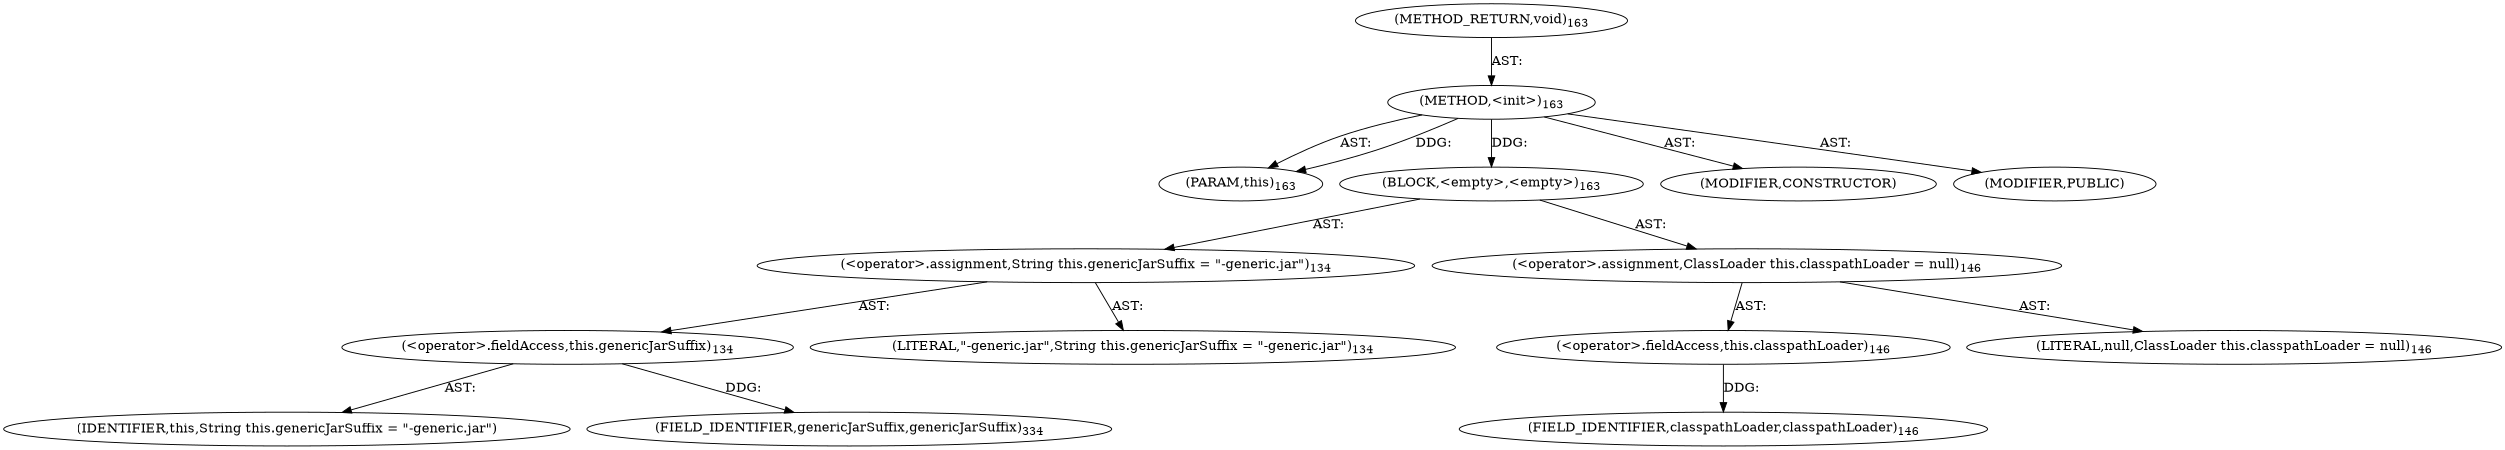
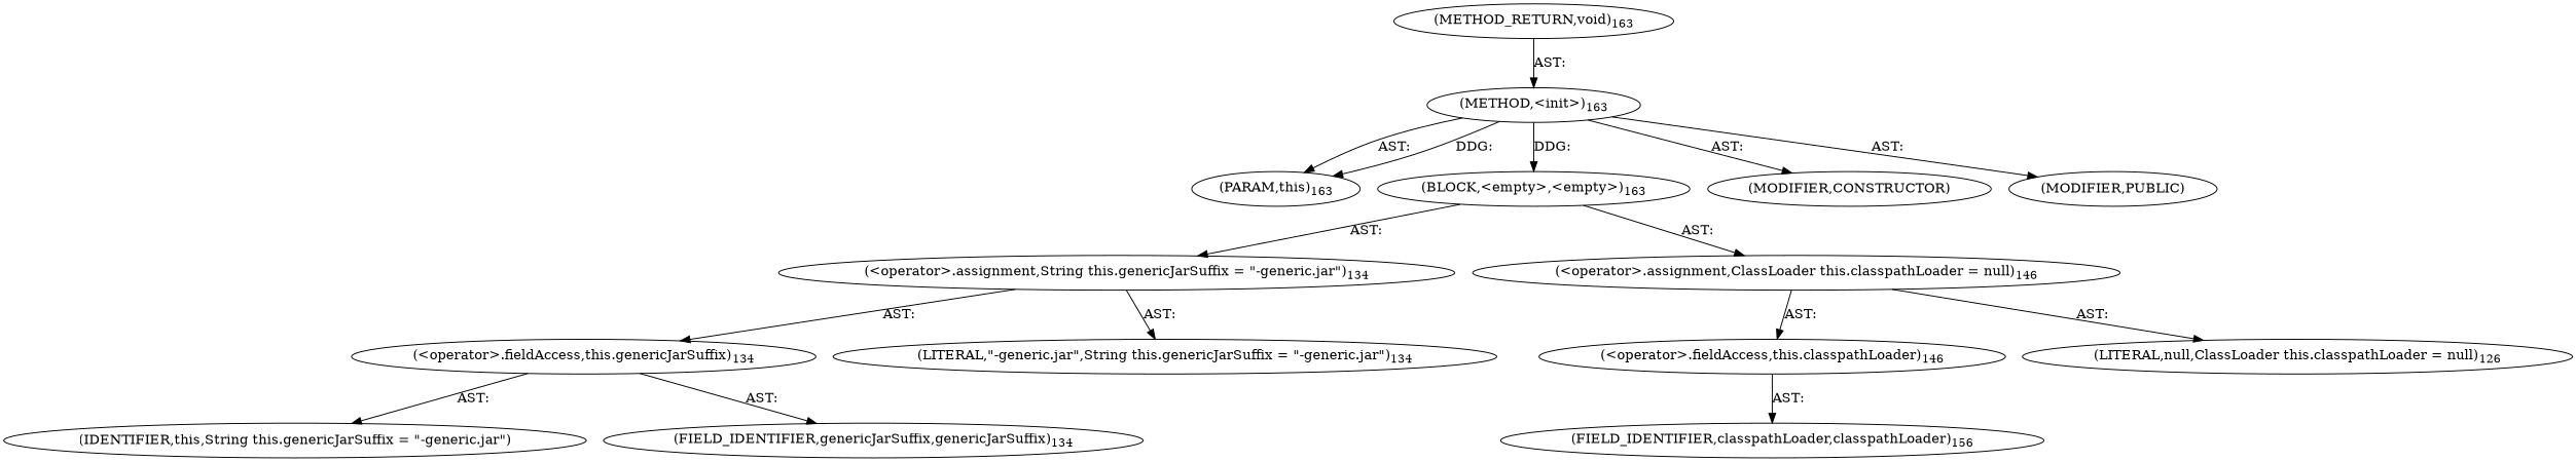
  digraph {
    n1 [label=<(METHOD,&lt;init&gt;)<SUB>163</SUB>>]
    n2 [label=<(PARAM,this)<SUB>163</SUB>>]
    n3 [label=<(BLOCK,&lt;empty&gt;,&lt;empty&gt;)<SUB>163</SUB>>]
    n4 [label=<(MODIFIER,CONSTRUCTOR)>]
    n5 [label=<(MODIFIER,PUBLIC)>]
    n6 [label=<(&lt;operator&gt;.assignment,String this.genericJarSuffix = &quot;-generic.jar&quot;)<SUB>134</SUB>>]
    n7 [label=<(&lt;operator&gt;.assignment,ClassLoader this.classpathLoader = null)<SUB>146</SUB>>]
    n8 [label=<(METHOD_RETURN,void)<SUB>163</SUB>>]
    n9 [label=<(&lt;operator&gt;.fieldAccess,this.genericJarSuffix)<SUB>134</SUB>>]
    n10 [label=<(LITERAL,&quot;-generic.jar&quot;,String this.genericJarSuffix = &quot;-generic.jar&quot;)<SUB>134</SUB>>]
    n11 [label=<(&lt;operator&gt;.fieldAccess,this.classpathLoader)<SUB>146</SUB>>]
-   n12 [label=<(LITERAL,null,ClassLoader this.classpathLoader = null)<SUB>146</SUB>>]
+   n12 [label=<(LITERAL,null,ClassLoader this.classpathLoader = null)<SUB>126</SUB>>]
    n13 [label=<(IDENTIFIER,this,String this.genericJarSuffix = &quot;-generic.jar&quot;)>]
-   n14 [label=<(FIELD_IDENTIFIER,genericJarSuffix,genericJarSuffix)<SUB>334</SUB>>]
-   n15 [label=<(FIELD_IDENTIFIER,classpathLoader,classpathLoader)<SUB>146</SUB>>]
+   n14 [label=<(FIELD_IDENTIFIER,genericJarSuffix,genericJarSuffix)<SUB>134</SUB>>]
+   n15 [label=<(FIELD_IDENTIFIER,classpathLoader,classpathLoader)<SUB>156</SUB>>]
    n1 -> n2 [label="AST: "]
    n1 -> n2 [label="DDG: "]
    n1 -> n3 [label="DDG: "]
    n1 -> n4 [label="AST: "]
    n1 -> n5 [label="AST: "]
    n3 -> n6 [label="AST: "]
    n3 -> n7 [label="AST: "]
    n6 -> n9 [label="AST: "]
    n6 -> n10 [label="AST: "]
    n7 -> n11 [label="AST: "]
    n7 -> n12 [label="AST: "]
    n8 -> n1 [label="AST: "]
    n9 -> n13 [label="AST: "]
-   n9 -> n14 [label="DDG: "]
-   n11 -> n15 [label="DDG: "]
+   n9 -> n14 [label="AST: "]
+   n11 -> n15 [label="AST: "]
  }
